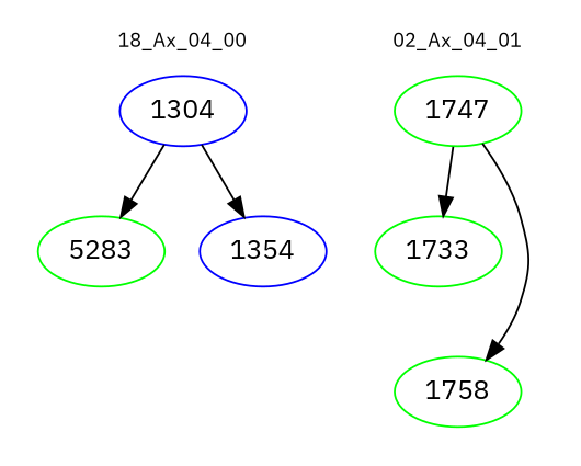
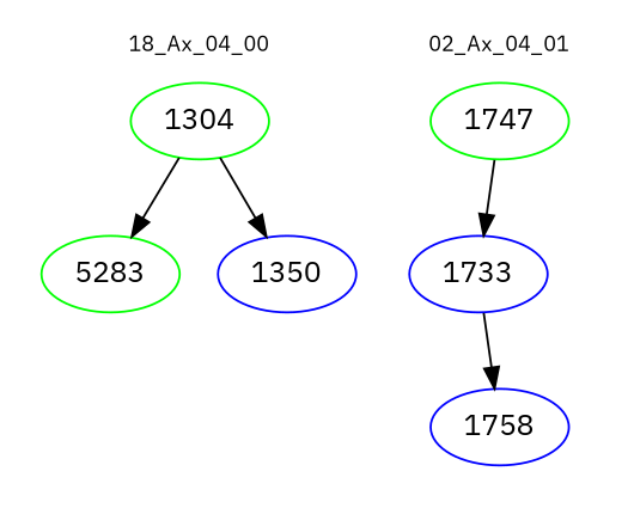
  digraph {
    fontname="IBM Plex Sans"
    node [color=blue fontname="IBM Plex Sans"]
    edge [color=black fontname="IBM Plex Sans"]
-   n1 [label=1304]
+   n1 [color=green label=1304]
    n2 [color=green label=5283]
-   n3 [label=1354]
+   n3 [label=1350]
    n4 [color=green label=1747]
-   n5 [color=green label=1733]
-   n6 [color=green label=1758]
+   n5 [label=1733]
+   n6 [label=1758]
    subgraph cluster_1 {
      color=white
      fontsize=10
      label="18_Ax_04_00"
      n1
      n2
      n3
    }
    subgraph cluster_2 {
      color=white
      fontsize=10
      label="02_Ax_04_01"
      n4
      n5
      n6
    }
    n1 -> n2
    n1 -> n3
    n4 -> n5
-   n4 -> n6
+   n5 -> n6
  }
